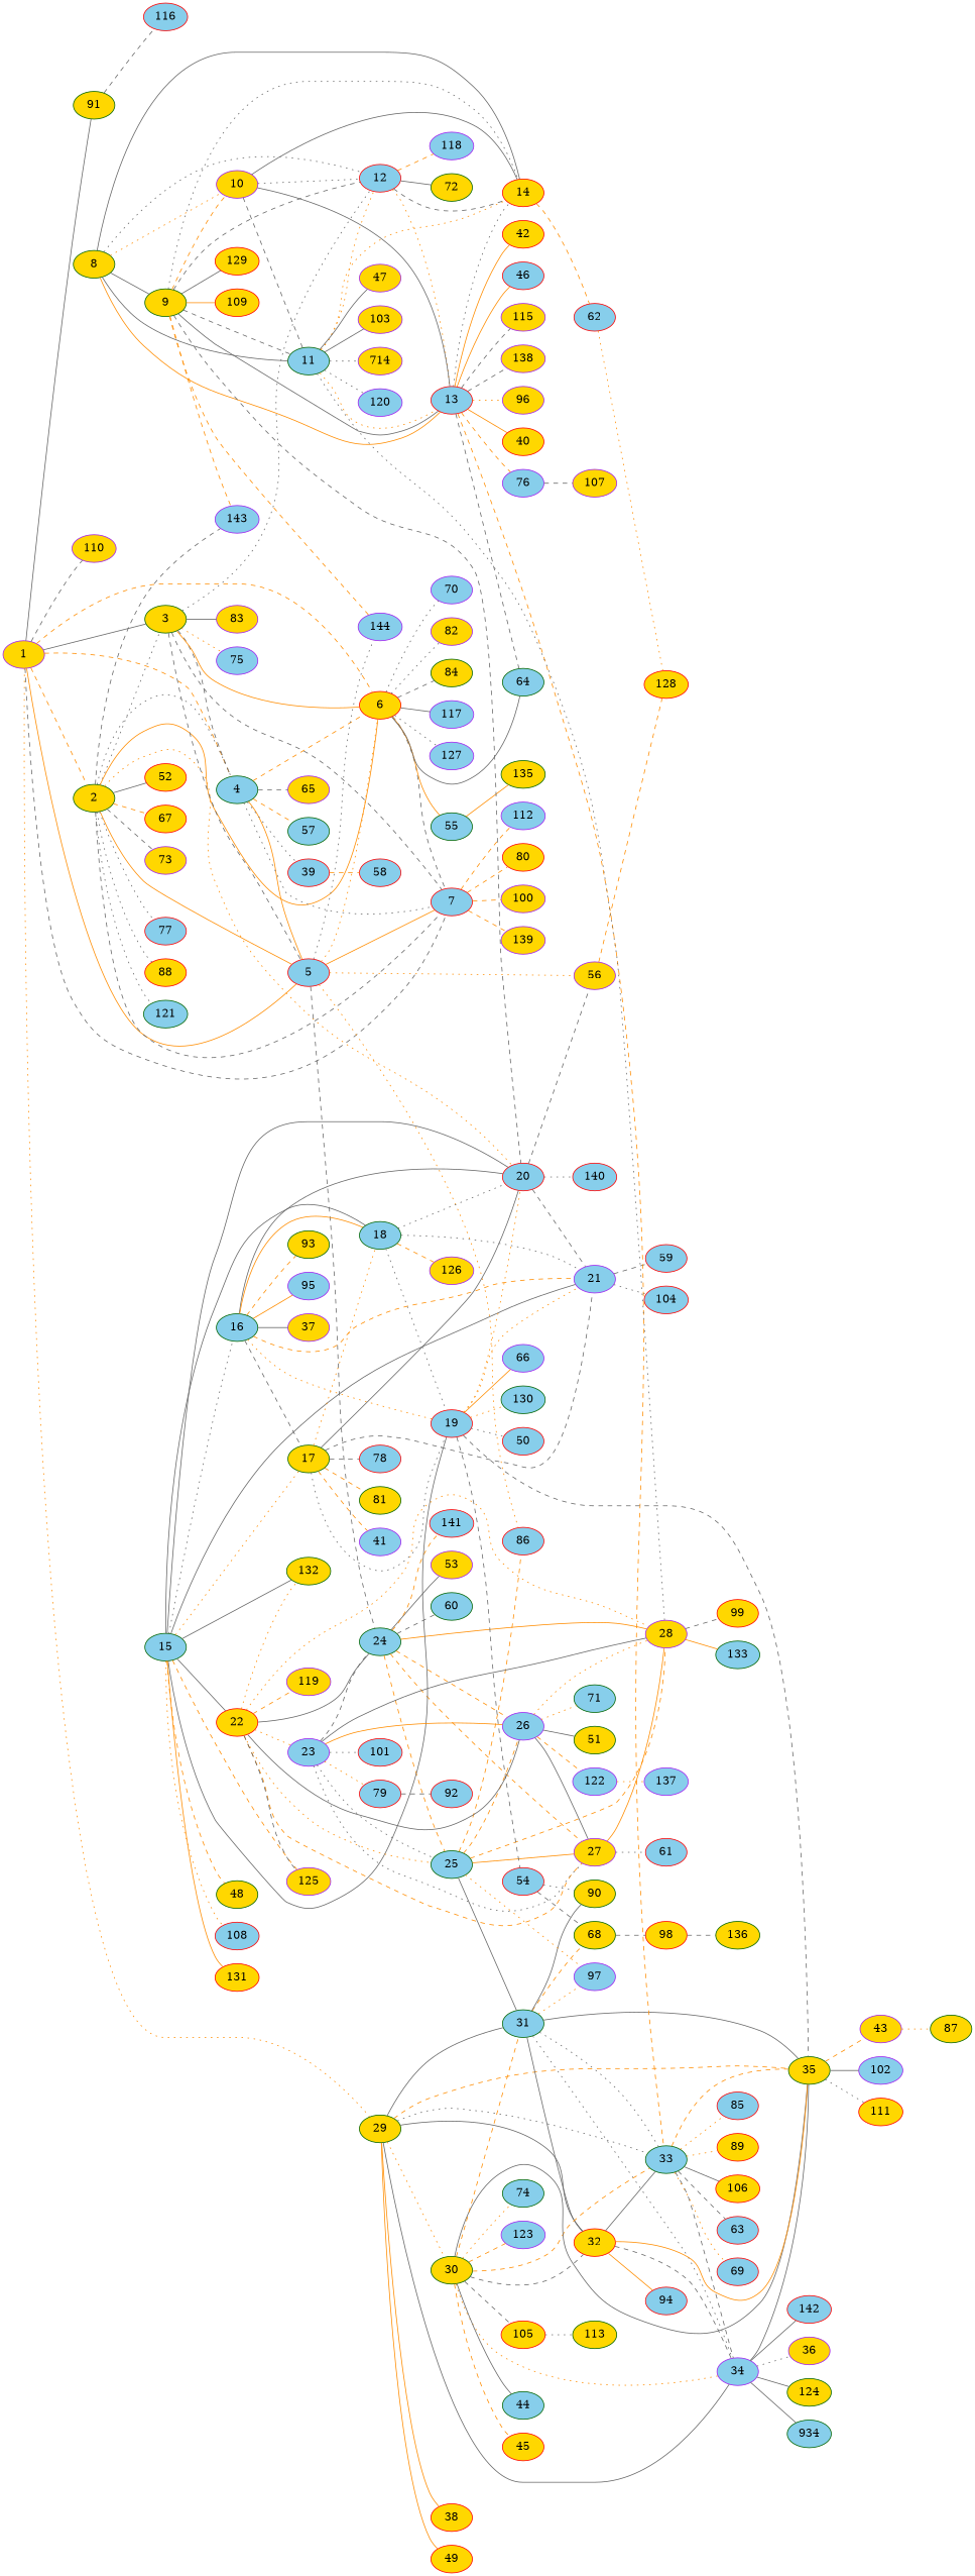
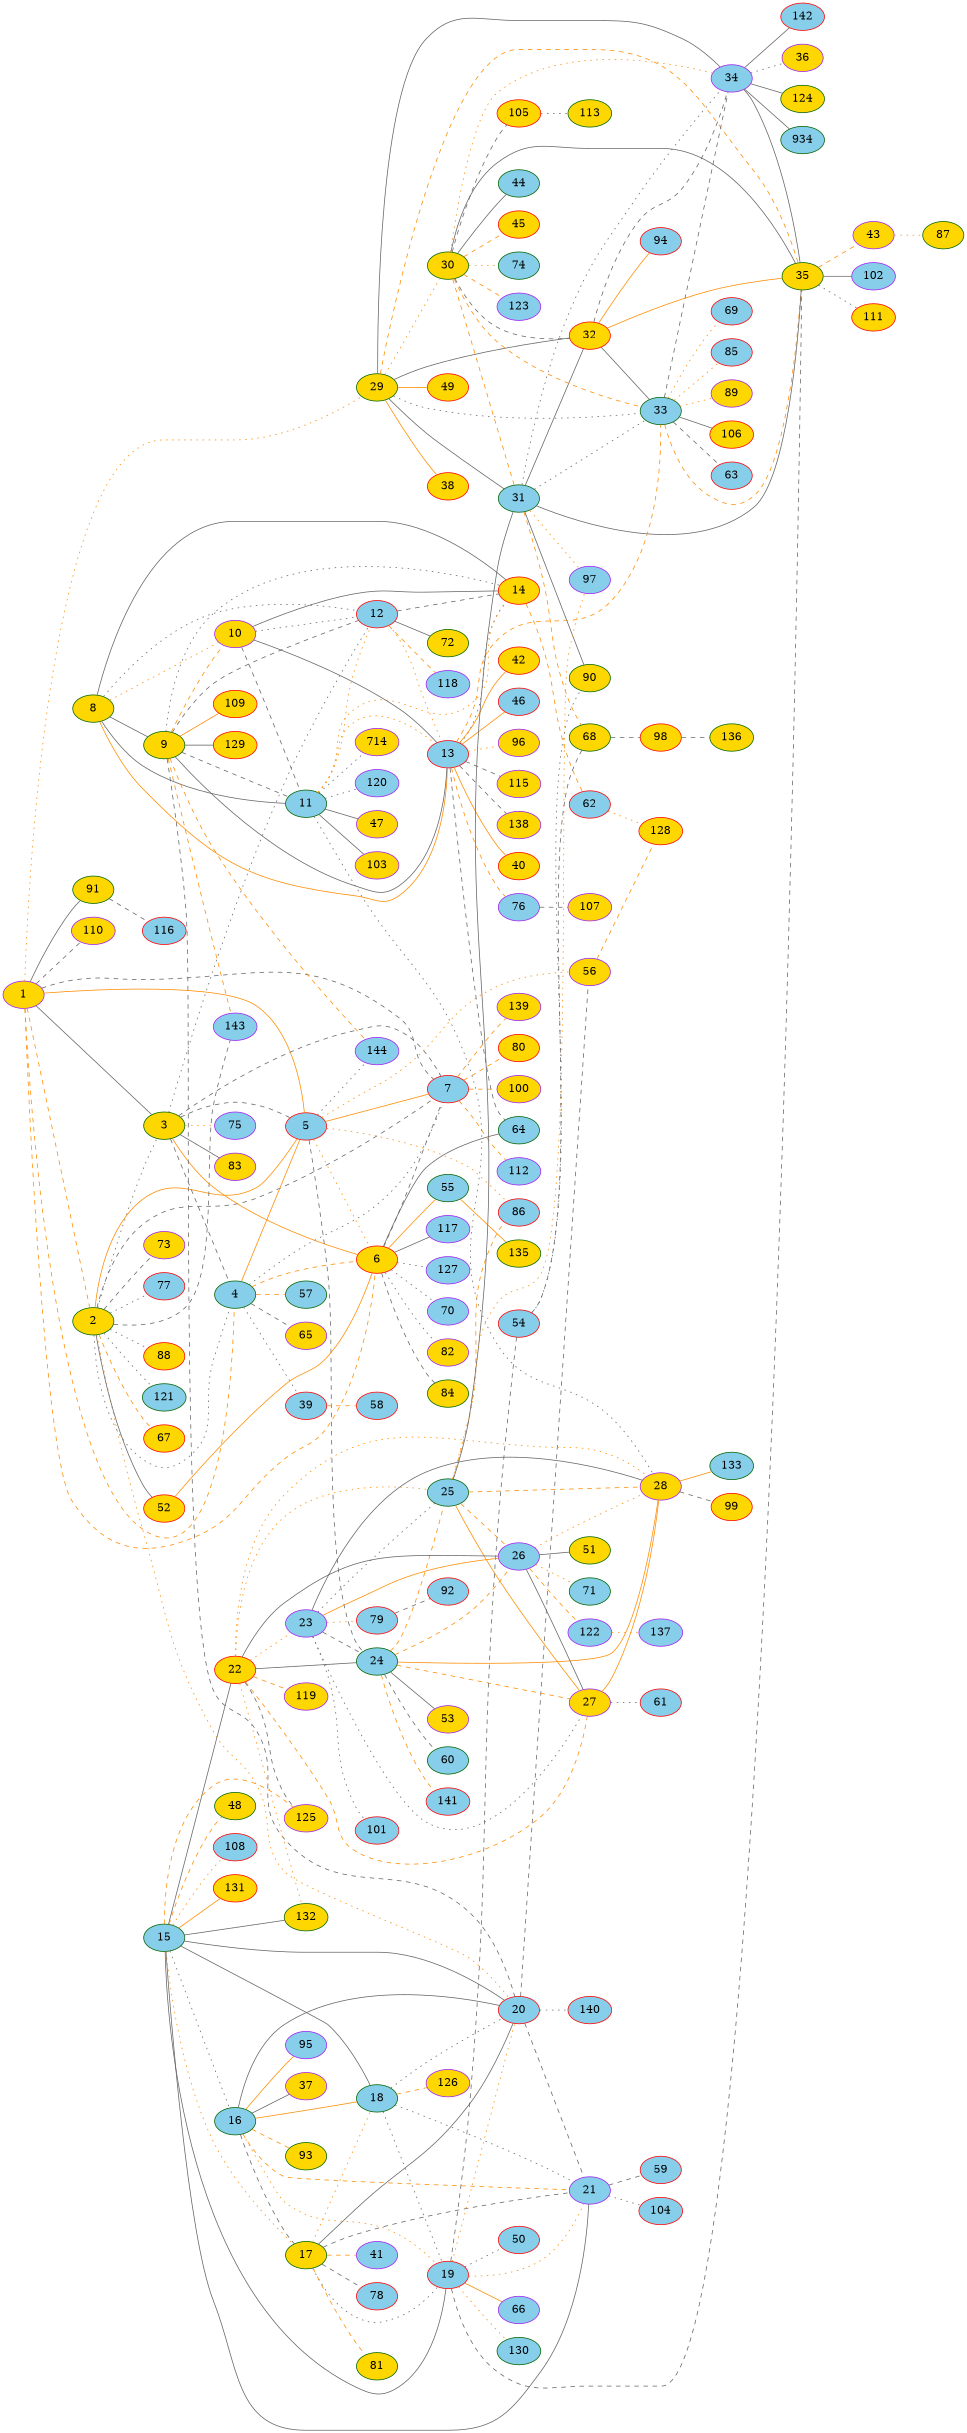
  graph {
    rankdir=LR
    node [color=red fillcolor=gold style=filled]
    edge [color=gray40 style=dashed]
    1 [color=purple]
    2 [color=darkgreen]
    3 [color=darkgreen]
    4 [color=darkgreen fillcolor=skyblue]
    5 [fillcolor=skyblue]
    6
    7 [fillcolor=skyblue]
    29 [color=darkgreen]
    91 [color=darkgreen]
    110 [color=purple]
    20 [fillcolor=skyblue]
    52
    67
    73 [color=purple]
    77 [fillcolor=skyblue]
    88
    121 [color=darkgreen fillcolor=skyblue]
    143 [color=purple fillcolor=skyblue]
    12 [fillcolor=skyblue]
    75 [color=purple fillcolor=skyblue]
    83 [color=purple]
    39 [fillcolor=skyblue]
    57 [color=darkgreen fillcolor=skyblue]
    65 [color=purple]
    24 [color=darkgreen fillcolor=skyblue]
    56 [color=purple]
    86 [fillcolor=skyblue]
    144 [color=purple fillcolor=skyblue]
    55 [color=darkgreen fillcolor=skyblue]
    64 [color=darkgreen fillcolor=skyblue]
    70 [color=purple fillcolor=skyblue]
    82 [color=purple]
    84 [color=darkgreen]
    117 [color=purple fillcolor=skyblue]
    127 [color=purple fillcolor=skyblue]
    80
    100 [color=purple]
    112 [color=purple fillcolor=skyblue]
    139 [color=purple]
    33 [color=darkgreen fillcolor=skyblue]
    35 [color=darkgreen]
    31 [color=darkgreen fillcolor=skyblue]
    30 [color=darkgreen]
    32
    34 [color=purple fillcolor=skyblue]
    38
    49
    116 [fillcolor=skyblue]
    21 [color=purple fillcolor=skyblue]
    140 [fillcolor=skyblue]
    13 [fillcolor=skyblue]
    14
    72 [color=darkgreen]
    118 [color=purple fillcolor=skyblue]
    58 [fillcolor=skyblue]
    28 [color=purple]
    25 [color=darkgreen fillcolor=skyblue]
    26 [color=purple fillcolor=skyblue]
    27 [color=purple]
    53 [color=purple]
    60 [color=darkgreen fillcolor=skyblue]
    141 [fillcolor=skyblue]
    128
    135 [color=darkgreen]
    8 [color=darkgreen]
    9 [color=darkgreen]
    10 [color=purple]
    11 [color=darkgreen fillcolor=skyblue]
    109
    129
    47 [color=purple]
    103 [color=purple]
    n73 [color=purple label=714]
    120 [color=purple fillcolor=skyblue]
    40
    42
    46 [fillcolor=skyblue]
    76 [color=purple fillcolor=skyblue]
    96 [color=purple]
    115 [color=purple]
    138 [color=purple]
    62 [fillcolor=skyblue]
    99
    133 [color=darkgreen fillcolor=skyblue]
    63 [fillcolor=skyblue]
    69 [fillcolor=skyblue]
    85 [fillcolor=skyblue]
-   89
+   89 [color=purple]
    106
    107 [color=purple]
    15 [color=darkgreen fillcolor=skyblue]
    16 [color=darkgreen fillcolor=skyblue]
    17 [color=darkgreen]
    18 [color=darkgreen fillcolor=skyblue]
    19 [fillcolor=skyblue]
    22
    48 [color=darkgreen]
    108 [fillcolor=skyblue]
    125 [color=purple]
    131
    132 [color=darkgreen]
    37 [color=purple]
    93 [color=darkgreen]
    95 [color=purple fillcolor=skyblue]
    41 [color=purple fillcolor=skyblue]
    78 [fillcolor=skyblue]
    81 [color=darkgreen]
    126 [color=purple]
    50 [fillcolor=skyblue]
    54 [fillcolor=skyblue]
    66 [color=purple fillcolor=skyblue]
    130 [color=darkgreen fillcolor=skyblue]
    59 [fillcolor=skyblue]
    104 [fillcolor=skyblue]
    23 [color=purple fillcolor=skyblue]
    119 [color=purple]
    43 [color=purple]
    102 [color=purple fillcolor=skyblue]
    111
    68 [color=darkgreen]
    90 [color=darkgreen]
    79 [fillcolor=skyblue]
    101 [fillcolor=skyblue]
    97 [color=purple fillcolor=skyblue]
    51 [color=darkgreen]
    71 [color=darkgreen fillcolor=skyblue]
    122 [color=purple fillcolor=skyblue]
    61 [fillcolor=skyblue]
    92 [fillcolor=skyblue]
    137 [color=purple fillcolor=skyblue]
    44 [color=darkgreen fillcolor=skyblue]
    45
    74 [color=darkgreen fillcolor=skyblue]
    105
    123 [color=purple fillcolor=skyblue]
    94 [fillcolor=skyblue]
    36 [color=purple]
    124 [color=darkgreen]
    n139 [color=darkgreen fillcolor=skyblue label=934]
    142 [fillcolor=skyblue]
    113 [color=darkgreen]
    98
    87 [color=darkgreen]
    136 [color=darkgreen]
    1 -- 2 [color=darkorange]
    1 -- 3 [style=solid]
    1 -- 4 [color=darkorange]
    1 -- 5 [color=darkorange style=solid]
    1 -- 6 [color=darkorange]
    1 -- 7
    1 -- 29 [color=darkorange style=dotted]
    1 -- 91 [style=solid]
    1 -- 110
    2 -- 3 [style=dotted]
    2 -- 4 [style=dotted]
    2 -- 5 [color=darkorange style=solid]
-   2 -- 6 [color=darkorange style=solid]
+   52 -- 6 [color=darkorange style=solid]
    2 -- 7
    2 -- 20 [color=darkorange style=dotted]
    2 -- 52 [style=solid]
    2 -- 67 [color=darkorange]
    2 -- 73
    2 -- 77 [style=dotted]
    2 -- 88 [style=dotted]
    2 -- 121 [style=dotted]
    2 -- 143
    3 -- 4
    3 -- 5
    3 -- 6 [color=darkorange style=solid]
    3 -- 7
    3 -- 12 [style=dotted]
    3 -- 75 [color=darkorange style=dotted]
    3 -- 83 [style=solid]
    4 -- 5 [color=darkorange style=solid]
    4 -- 6 [color=darkorange]
    4 -- 7 [style=dotted]
    4 -- 39 [style=dotted]
    4 -- 57 [color=darkorange]
    4 -- 65
    5 -- 6 [color=darkorange style=dotted]
    5 -- 7 [color=darkorange style=solid]
    5 -- 24
    5 -- 56 [color=darkorange style=dotted]
    5 -- 86 [color=darkorange style=dotted]
    5 -- 144 [style=dotted]
    6 -- 7
    6 -- 55 [color=darkorange style=solid]
    6 -- 64 [style=solid]
    6 -- 70 [style=dotted]
    6 -- 82 [style=dotted]
    6 -- 84
    6 -- 117 [style=solid]
    6 -- 127 [style=dotted]
    7 -- 80 [color=darkorange]
    7 -- 100 [color=darkorange]
    7 -- 112 [color=darkorange]
    7 -- 139 [color=darkorange]
    29 -- 33 [style=dotted]
    29 -- 35 [color=darkorange]
    29 -- 31 [style=solid]
    29 -- 30 [color=darkorange style=dotted]
    29 -- 32 [style=solid]
    29 -- 34 [style=solid]
    29 -- 38 [color=darkorange style=solid]
    29 -- 49 [color=darkorange style=solid]
    91 -- 116
    20 -- 56
    20 -- 21
    20 -- 140 [style=dotted]
    12 -- 13 [color=darkorange style=dotted]
    12 -- 14
    12 -- 72 [style=solid]
    12 -- 118 [color=darkorange]
    39 -- 58 [color=darkorange]
    24 -- 28 [color=darkorange style=solid]
    24 -- 25 [color=darkorange]
    24 -- 26 [color=darkorange]
    24 -- 27 [color=darkorange]
    24 -- 53 [style=solid]
    24 -- 60
    24 -- 141 [color=darkorange]
    56 -- 128 [color=darkorange]
    55 -- 135 [color=darkorange style=solid]
    33 -- 35 [color=darkorange]
    33 -- 34
    33 -- 63
    33 -- 69 [color=darkorange style=dotted]
    33 -- 85 [color=darkorange style=dotted]
    33 -- 89 [color=darkorange style=dotted]
    33 -- 106 [style=solid]
    35 -- 43 [color=darkorange]
    35 -- 102 [style=solid]
    35 -- 111 [style=dotted]
    31 -- 33 [style=dotted]
    31 -- 35 [style=solid]
    31 -- 32 [style=solid]
    31 -- 34 [style=dotted]
    31 -- 68 [color=darkorange]
    31 -- 90 [style=solid]
    31 -- 97 [color=darkorange style=dotted]
    30 -- 33 [color=darkorange]
    30 -- 35 [style=solid]
    30 -- 31 [color=darkorange]
    30 -- 32
    30 -- 34 [color=darkorange style=dotted]
    30 -- 44 [style=solid]
    30 -- 45 [color=darkorange]
    30 -- 74 [color=darkorange style=dotted]
    30 -- 105
    30 -- 123 [color=darkorange]
    32 -- 33 [style=solid]
    32 -- 35 [color=darkorange style=solid]
    32 -- 34
    32 -- 94 [color=darkorange style=solid]
    34 -- 35 [style=solid]
    34 -- 36 [style=dotted]
    34 -- 124 [style=solid]
    34 -- n139 [style=solid]
    34 -- 142 [style=solid]
    21 -- 59
    21 -- 104 [style=dotted]
    13 -- 64
    13 -- 33 [color=darkorange]
    13 -- 14 [style=dotted]
    13 -- 40 [color=darkorange style=solid]
    13 -- 42 [color=darkorange style=solid]
    13 -- 46 [color=darkorange style=solid]
    13 -- 76 [color=darkorange]
    13 -- 96 [color=darkorange style=dotted]
    13 -- 115
    13 -- 138
    14 -- 62 [color=darkorange]
    28 -- 99
    28 -- 133 [color=darkorange style=solid]
    25 -- 86 [color=darkorange]
    25 -- 31 [style=solid]
    25 -- 28 [color=darkorange]
    25 -- 26 [color=darkorange]
    25 -- 27 [color=darkorange style=solid]
    25 -- 97 [color=darkorange style=dotted]
    26 -- 28 [color=darkorange style=dotted]
    26 -- 27 [style=solid]
    26 -- 51 [style=solid]
    26 -- 71 [color=darkorange style=dotted]
    26 -- 122 [color=darkorange]
    27 -- 28 [color=darkorange style=solid]
    27 -- 61 [style=dotted]
    8 -- 12 [style=dotted]
    8 -- 13 [color=darkorange style=solid]
    8 -- 14 [style=solid]
    8 -- 9 [style=solid]
    8 -- 10 [color=darkorange style=dotted]
    8 -- 11 [style=solid]
    9 -- 20
    9 -- 143 [color=darkorange]
    9 -- 12
    9 -- 144 [color=darkorange]
    9 -- 13 [style=solid]
    9 -- 14 [style=dotted]
    9 -- 10 [color=darkorange]
    9 -- 11
    9 -- 109 [color=darkorange style=solid]
    9 -- 129 [style=solid]
    10 -- 12 [style=dotted]
    10 -- 13 [style=solid]
    10 -- 14 [style=solid]
    10 -- 11
    11 -- 12 [color=darkorange style=dotted]
    11 -- 13 [color=darkorange style=dotted]
    11 -- 14 [color=darkorange style=dotted]
    11 -- 28 [style=dotted]
    11 -- 47 [style=solid]
    11 -- 103 [style=solid]
    11 -- n73 [style=dotted]
    11 -- 120 [style=dotted]
    76 -- 107
    62 -- 128 [color=darkorange style=dotted]
    15 -- 20 [style=solid]
    15 -- 21 [style=solid]
    15 -- 16 [style=dotted]
    15 -- 17 [color=darkorange style=dotted]
    15 -- 18 [style=solid]
    15 -- 19 [style=solid]
    15 -- 22 [style=solid]
    15 -- 48 [color=darkorange]
    15 -- 108 [color=darkorange style=dotted]
    15 -- 125 [color=darkorange]
    15 -- 131 [color=darkorange style=solid]
    15 -- 132 [style=solid]
    16 -- 20 [style=solid]
    16 -- 21 [color=darkorange]
    16 -- 17
    16 -- 18 [color=darkorange style=solid]
    16 -- 19 [color=darkorange style=dotted]
    16 -- 37 [style=solid]
    16 -- 93 [color=darkorange]
    16 -- 95 [color=darkorange style=solid]
    17 -- 20 [style=solid]
    17 -- 21
    17 -- 18 [color=darkorange style=dotted]
    17 -- 19 [style=dotted]
    17 -- 41 [color=darkorange]
    17 -- 78
    17 -- 81 [color=darkorange]
    18 -- 20 [style=dotted]
    18 -- 21 [style=dotted]
    18 -- 19 [style=dotted]
    18 -- 126 [color=darkorange]
    19 -- 20 [color=darkorange style=dotted]
    19 -- 35
    19 -- 21 [color=darkorange style=dotted]
    19 -- 50 [style=dotted]
    19 -- 54
    19 -- 66 [color=darkorange style=solid]
    19 -- 130 [color=darkorange style=dotted]
    22 -- 24 [style=solid]
    22 -- 28 [color=darkorange style=dotted]
    22 -- 25 [color=darkorange style=dotted]
    22 -- 26 [style=solid]
    22 -- 27 [color=darkorange]
    22 -- 125
    22 -- 132 [color=darkorange style=dotted]
    22 -- 23 [color=darkorange style=dotted]
    22 -- 119 [color=darkorange]
    54 -- 68
    54 -- 90 [style=dotted]
    23 -- 24
    23 -- 28 [style=solid]
    23 -- 25 [style=dotted]
    23 -- 26 [color=darkorange style=solid]
    23 -- 27 [style=dotted]
    23 -- 79 [color=darkorange style=dotted]
    23 -- 101 [style=dotted]
    43 -- 87 [color=darkorange style=dotted]
    68 -- 98
    79 -- 92
    122 -- 137 [color=darkorange style=dotted]
    105 -- 113 [style=dotted]
    98 -- 136
  }
